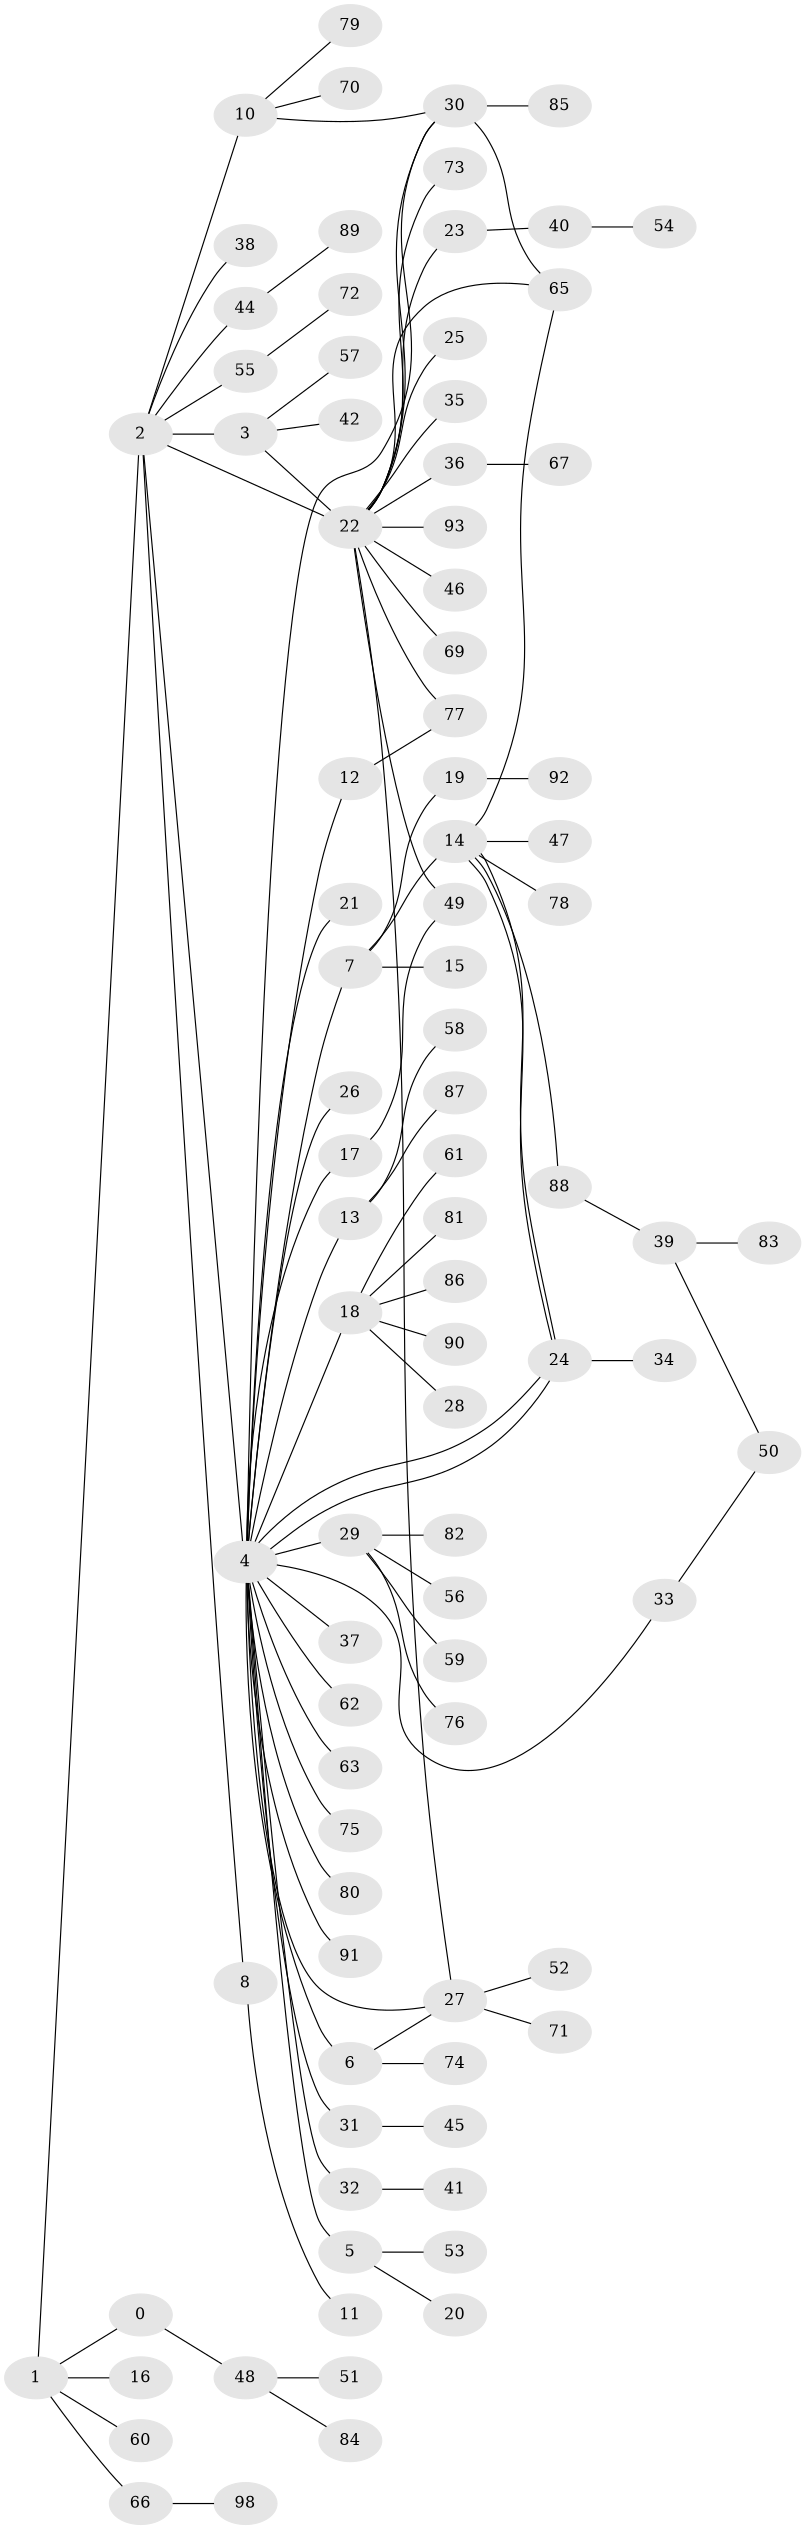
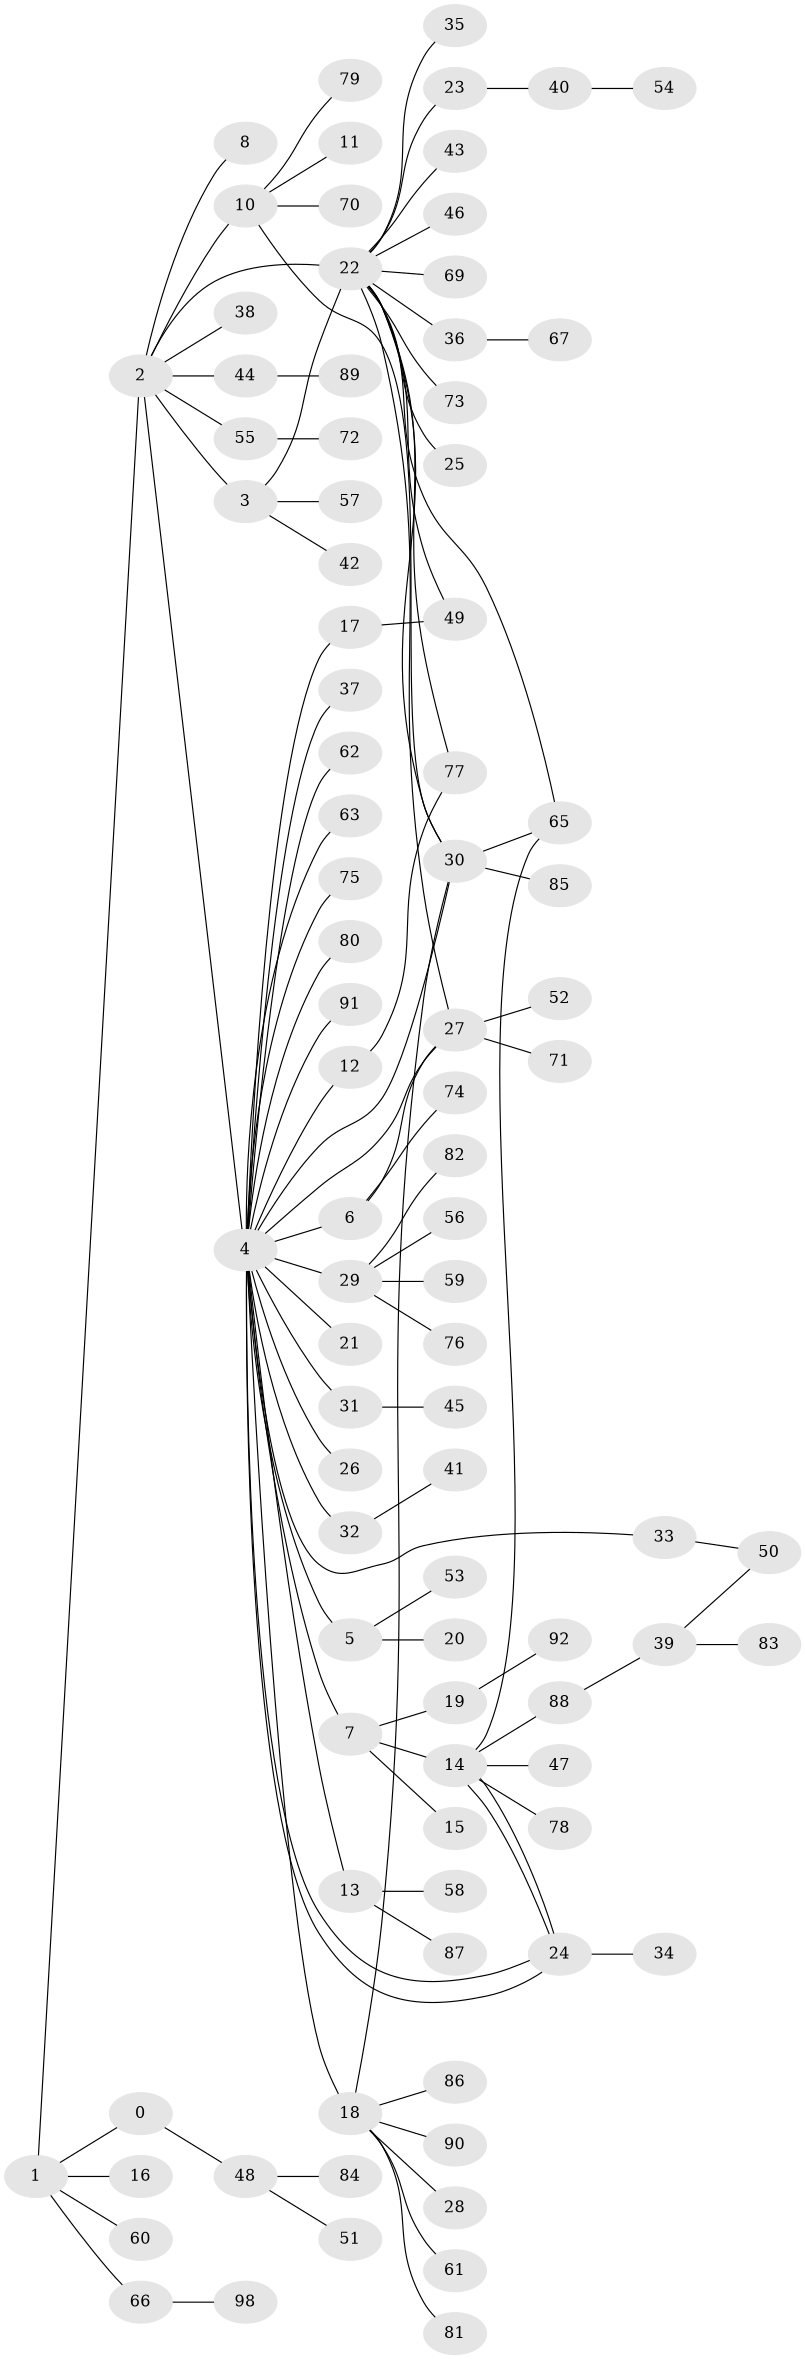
  graph {
    rankdir=LR
    node [color=gray90 style=filled]
    1
    2
    n3 [label=0]
    16
    60
    66
    3
    4
    8
    10
    22
    38
    44
    55
    48
    n16 [label=98]
    42
    57
    5
    6
    7
    12
    13
    17
    18
    21
    24
    26
    27
    29
    30
    31
    32
    33
    37
    62
    63
    75
    80
    91
    11
    70
    79
    77
    65
    49
    23
    25
    35
    36
-   43 [label=93]
+   43
    46
    69
    73
    89
    72
    20
    53
    74
    14
    15
    19
    58
    87
    28
    61
    81
    86
    90
    34
    52
    71
    56
    59
    76
    82
    85
    45
    41
    50
    47
    78
    88
    51
    84
    39
    83
    92
    40
    67
    54
    1 -- 2
    1 -- n3
    1 -- 16
    1 -- 60
    1 -- 66
    2 -- 3
    2 -- 4
    2 -- 8
    2 -- 10
    2 -- 22
    2 -- 38
    2 -- 44
    2 -- 55
    n3 -- 48
    66 -- n16
    3 -- 22
    3 -- 42
    3 -- 57
    4 -- 5
    4 -- 6
    4 -- 7
    4 -- 12
    4 -- 13
    4 -- 17
    4 -- 18
    4 -- 21
    4 -- 24
    4 -- 24
    4 -- 26
    4 -- 27
    4 -- 29
    4 -- 30
    4 -- 31
    4 -- 32
    4 -- 33
    4 -- 37
    4 -- 62
    4 -- 63
    4 -- 75
    4 -- 80
    4 -- 91
    10 -- 30
-   8 -- 11
+   10 -- 11
    10 -- 70
    10 -- 79
    22 -- 27
    22 -- 30
    22 -- 77
    22 -- 65
    22 -- 49
    22 -- 23
    22 -- 25
    22 -- 35
    22 -- 36
    22 -- 43
    22 -- 46
    22 -- 69
    22 -- 73
    44 -- 89
    55 -- 72
    48 -- 51
    48 -- 84
    5 -- 20
    5 -- 53
    6 -- 27
    6 -- 74
    7 -- 14
    7 -- 15
    7 -- 19
    12 -- 77
    13 -- 58
    13 -- 87
    17 -- 49
+   18 -- 30
    18 -- 28
    18 -- 61
    18 -- 81
    18 -- 86
    18 -- 90
    24 -- 34
    27 -- 52
    27 -- 71
    29 -- 56
    29 -- 59
    29 -- 76
    29 -- 82
    30 -- 65
    30 -- 85
    31 -- 45
    32 -- 41
    33 -- 50
    23 -- 40
    36 -- 67
    14 -- 24
    14 -- 24
    14 -- 65
    14 -- 47
    14 -- 78
    14 -- 88
    19 -- 92
    88 -- 39
    39 -- 50
    39 -- 83
    40 -- 54
  }
